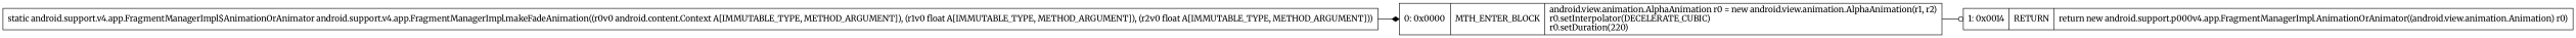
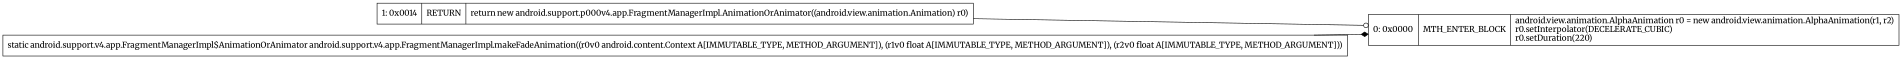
  digraph {
    rankdir=LR
    fontname=Merriweather
    node [shape=record fontname=Merriweather]
    edge [fontname=Merriweather]
    n1 [label="{0\:\ 0x0000|MTH_ENTER_BLOCK\l|android.view.animation.AlphaAnimation r0 = new android.view.animation.AlphaAnimation(r1, r2)\lr0.setInterpolator(DECELERATE_CUBIC)\lr0.setDuration(220)\l}"]
    n2 [label="{1\:\ 0x0014|RETURN\l|return new android.support.p000v4.app.FragmentManagerImpl.AnimationOrAnimator((android.view.animation.Animation) r0)\l}"]
    n3 [label="{static android.support.v4.app.FragmentManagerImpl$AnimationOrAnimator android.support.v4.app.FragmentManagerImpl.makeFadeAnimation((r0v0 android.content.Context A[IMMUTABLE_TYPE, METHOD_ARGUMENT]), (r1v0 float A[IMMUTABLE_TYPE, METHOD_ARGUMENT]), (r2v0 float A[IMMUTABLE_TYPE, METHOD_ARGUMENT])) }"]
-   n1 -> n2 [arrowhead=odot]
+   n2 -> n1 [arrowhead=odot]
    n3 -> n1 [arrowhead=diamond]
  }
